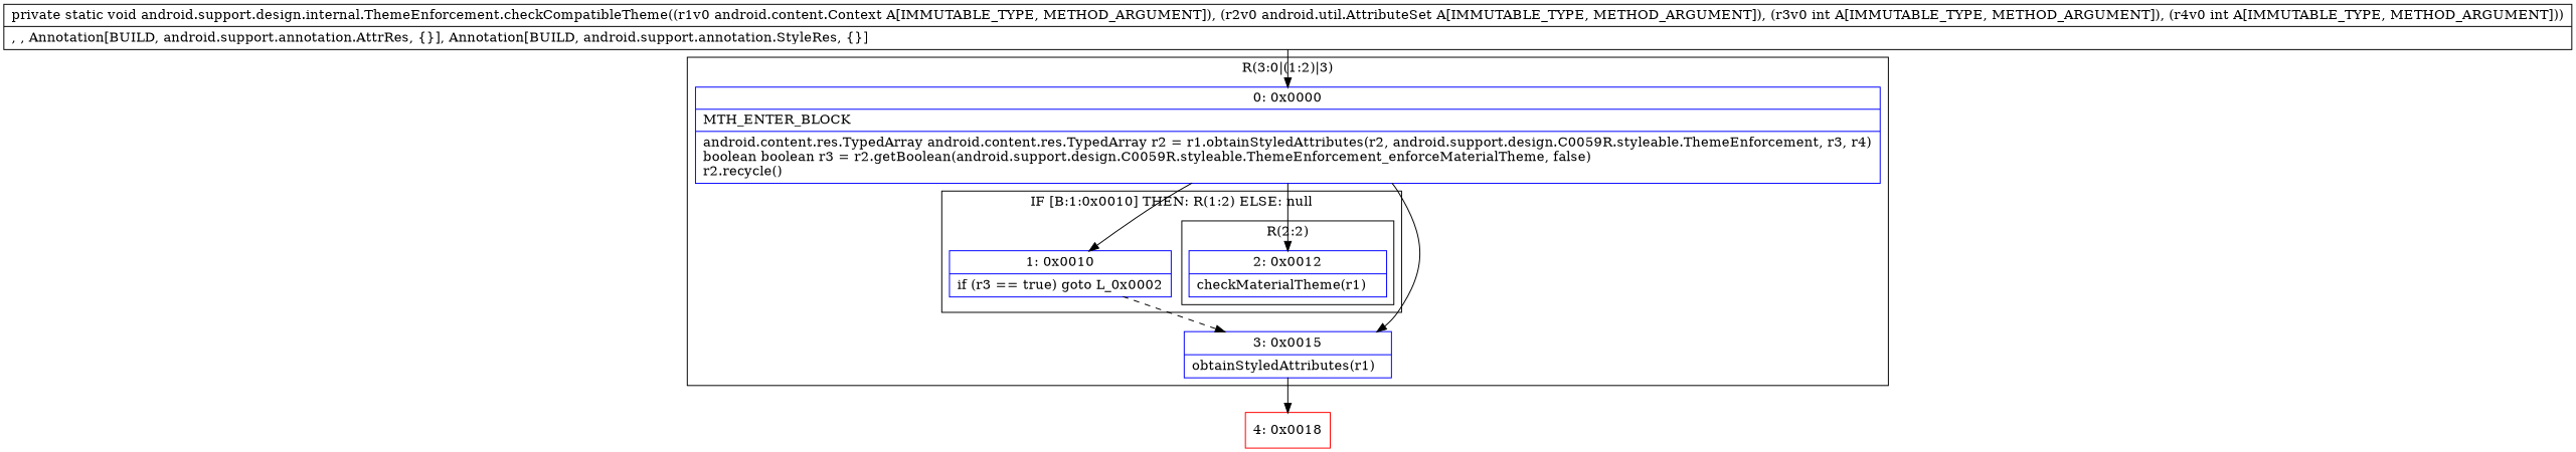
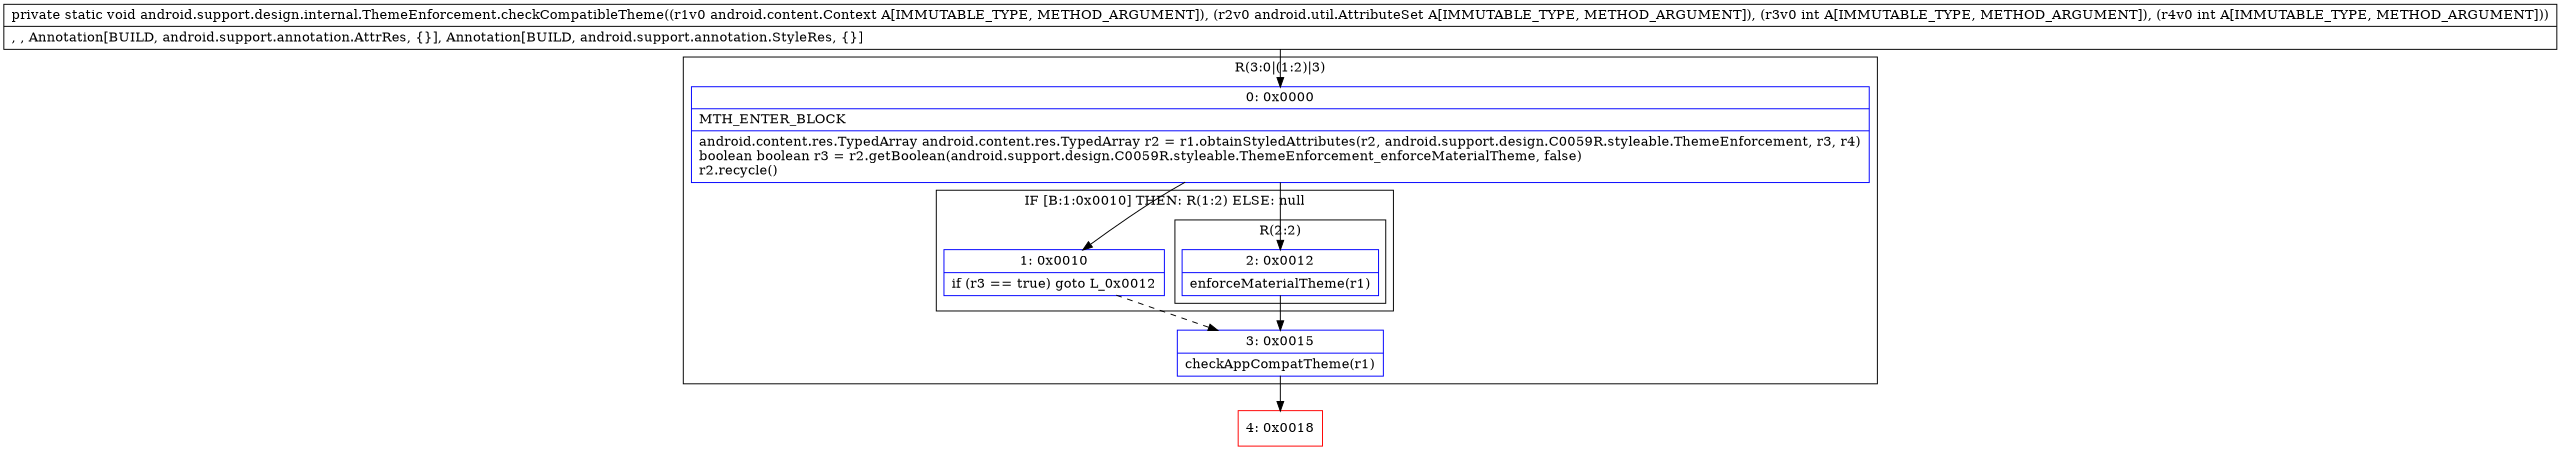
  digraph {
    node [color=blue shape=record]
-   n1 [label="{2\:\ 0x0012|checkMaterialTheme(r1)\l}"]
-   n2 [label="{1\:\ 0x0010|if (r3 == true) goto L_0x0002\l}"]
+   n1 [label="{2\:\ 0x0012|enforceMaterialTheme(r1)\l}"]
+   n2 [label="{1\:\ 0x0010|if (r3 == true) goto L_0x0012\l}"]
    n3 [label="{0\:\ 0x0000|MTH_ENTER_BLOCK\l|android.content.res.TypedArray android.content.res.TypedArray r2 = r1.obtainStyledAttributes(r2, android.support.design.C0059R.styleable.ThemeEnforcement, r3, r4)\lboolean boolean r3 = r2.getBoolean(android.support.design.C0059R.styleable.ThemeEnforcement_enforceMaterialTheme, false)\lr2.recycle()\l}"]
-   n4 [label="{3\:\ 0x0015|obtainStyledAttributes(r1)\l}"]
+   n4 [label="{3\:\ 0x0015|checkAppCompatTheme(r1)\l}"]
    n5 [color=red label="{4\:\ 0x0018}"]
    n6 [label="{private static void android.support.design.internal.ThemeEnforcement.checkCompatibleTheme((r1v0 android.content.Context A[IMMUTABLE_TYPE, METHOD_ARGUMENT]), (r2v0 android.util.AttributeSet A[IMMUTABLE_TYPE, METHOD_ARGUMENT]), (r3v0 int A[IMMUTABLE_TYPE, METHOD_ARGUMENT]), (r4v0 int A[IMMUTABLE_TYPE, METHOD_ARGUMENT]))  | , , Annotation[BUILD, android.support.annotation.AttrRes, \{\}], Annotation[BUILD, android.support.annotation.StyleRes, \{\}]\l}" color=""]
    subgraph cluster_1 {
      label="R(3:0|(1:2)|3)"
      n3
      n4
      subgraph cluster_2 {
        label="IF [B:1:0x0010] THEN: R(1:2) ELSE: null"
        n2
        subgraph cluster_3 {
          label="R(2:2)"
          n1
        }
      }
    }
-   n3 -> n4
+   n1 -> n4
    n2 -> n4 [style=dashed]
    n3 -> n1
    n3 -> n2
    n4 -> n5
    n6 -> n3
  }
